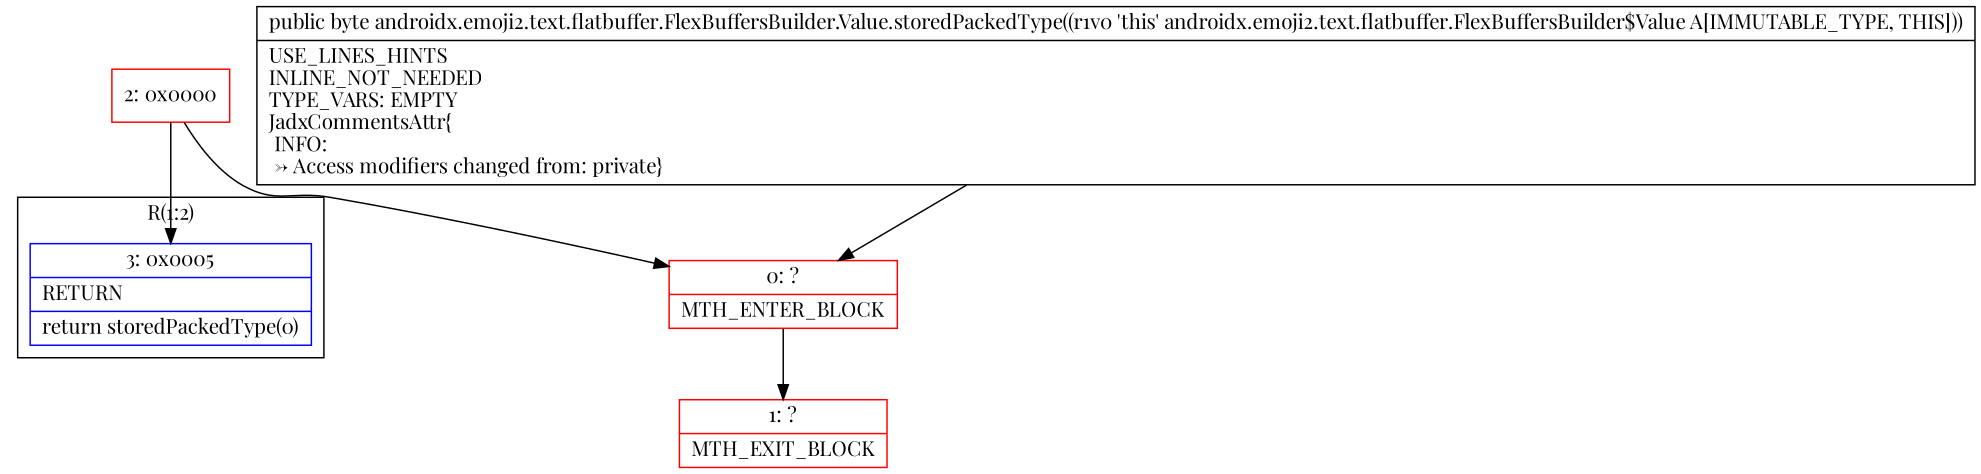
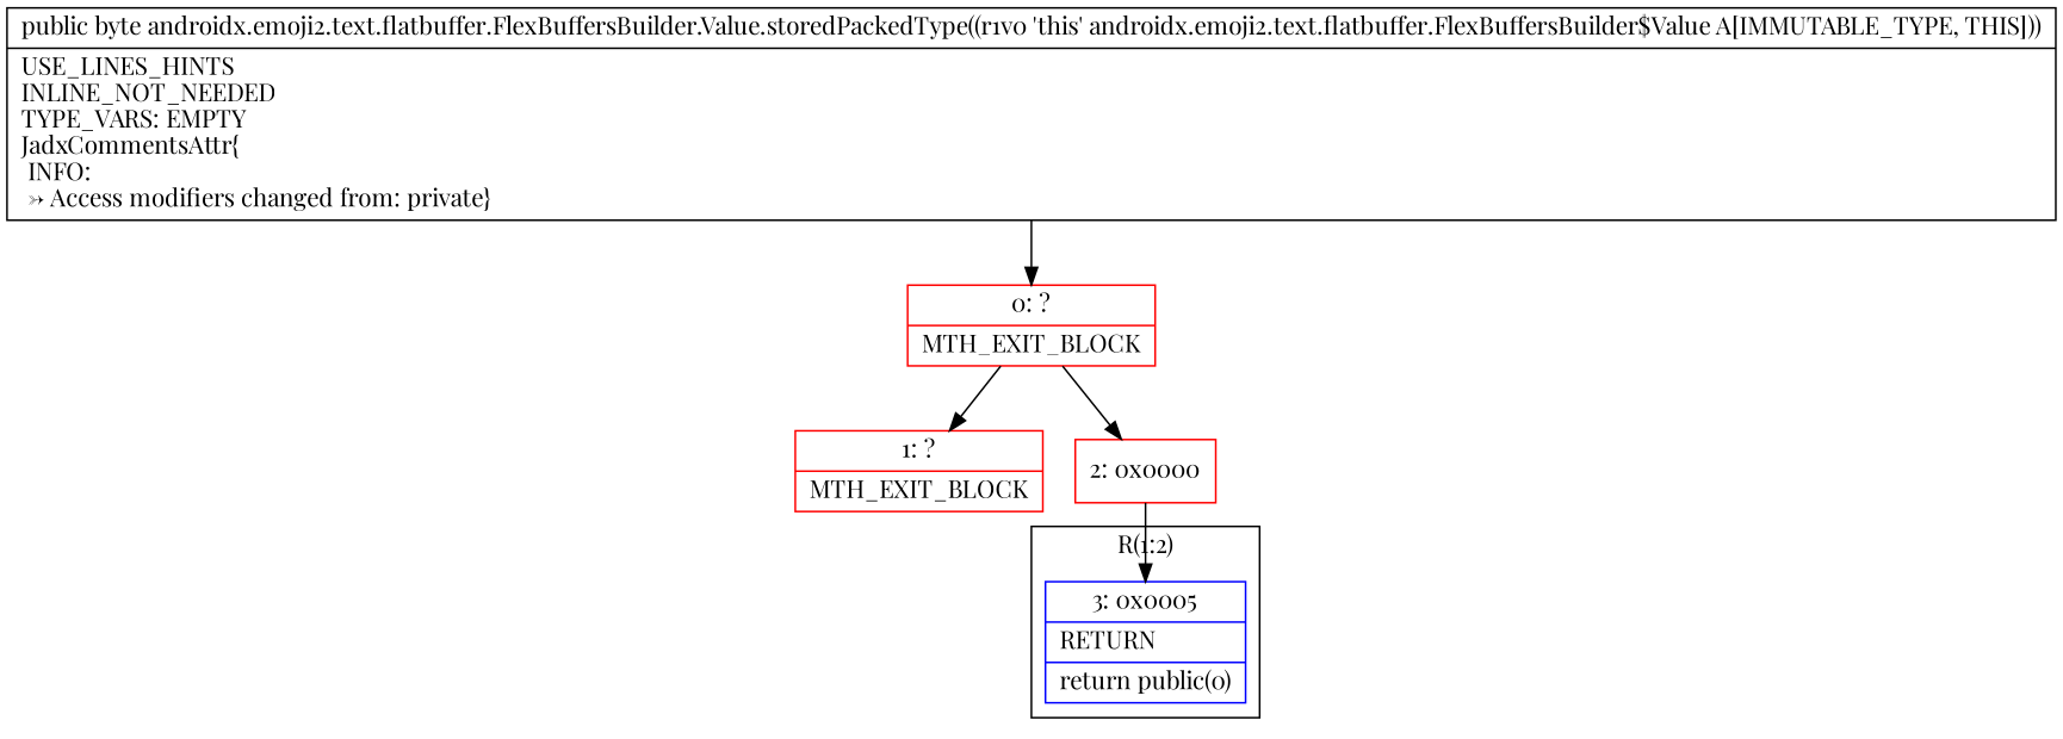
  digraph {
    fontname="Playfair Display"
    node [color=red fontname="Playfair Display" shape=record]
    edge [fontname="Playfair Display"]
-   n1 [color=blue label="{3\:\ 0x0005|RETURN\l|return storedPackedType(0)\l}"]
+   n1 [color=blue label="{3\:\ 0x0005|RETURN\l|return public(0)\l}"]
    n2 [label="{1\:\ ?|MTH_EXIT_BLOCK\l}"]
-   n3 [label="{0\:\ ?|MTH_ENTER_BLOCK\l}"]
+   n3 [label="{0\:\ ?|MTH_EXIT_BLOCK\l}"]
    n4 [label="{2\:\ 0x0000}"]
    n5 [label="{public byte androidx.emoji2.text.flatbuffer.FlexBuffersBuilder.Value.storedPackedType((r1v0 'this' androidx.emoji2.text.flatbuffer.FlexBuffersBuilder$Value A[IMMUTABLE_TYPE, THIS]))  | USE_LINES_HINTS\lINLINE_NOT_NEEDED\lTYPE_VARS: EMPTY\lJadxCommentsAttr\{\l INFO: \l \-\> Access modifiers changed from: private\}\l}" color=""]
    subgraph cluster_1 {
      label="R(1:2)"
      n1
    }
    n3 -> n2
-   n4 -> n3
+   n3 -> n4
    n4 -> n1
    n5 -> n3
  }
